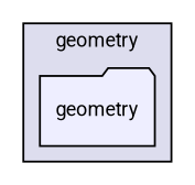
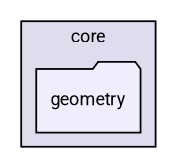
  digraph {
    compound=true
    fontname=Roboto
    n1 [fillcolor="#eeeeff" fontname=Roboto fontsize=10 label=geometry pencolor=black shape=folder style=filled]
    subgraph cluster_1 {
      bgcolor="#ddddee"
      fontsize=10
-     label=geometry
+     label=core
      pencolor=black
      n1
    }
  }
